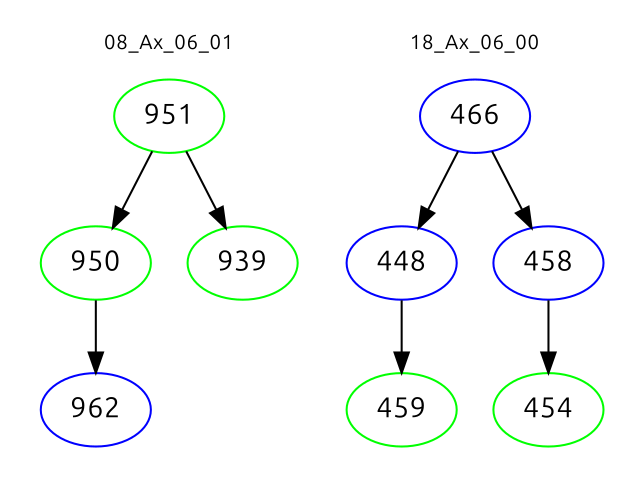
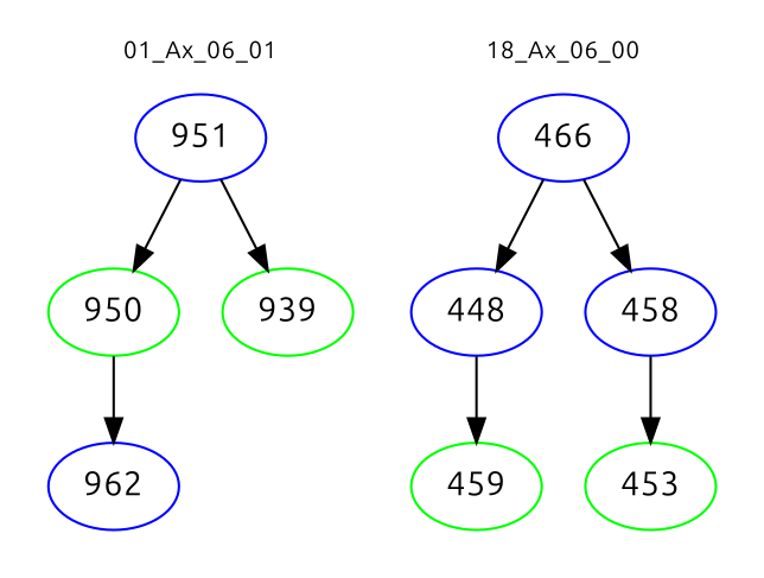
  digraph {
    fontname=Ubuntu
    node [color=blue fontname=Ubuntu]
    edge [color=black fontname=Ubuntu]
    n1 [color=green label=950]
-   n2 [color=green label=951]
+   n2 [label=951]
    n3 [label=962]
    n4 [color=green label=939]
    n5 [label=466]
    n6 [label=448]
    n7 [label=458]
    n8 [color=green label=459]
-   n9 [color=green label=454]
+   n9 [color=green label=453]
    subgraph cluster_1 {
      color=white
      fontsize=10
-     label="08_Ax_06_01"
+     label="01_Ax_06_01"
      n1
      n2
      n3
      n4
    }
    subgraph cluster_2 {
      color=white
      fontsize=10
      label="18_Ax_06_00"
      n5
      n6
      n7
      n8
      n9
    }
    n1 -> n3
    n2 -> n1
    n2 -> n4
    n5 -> n6
    n5 -> n7
    n6 -> n8
    n7 -> n9
  }
